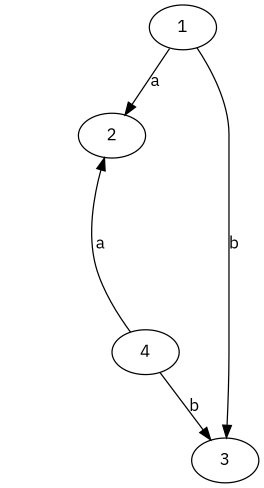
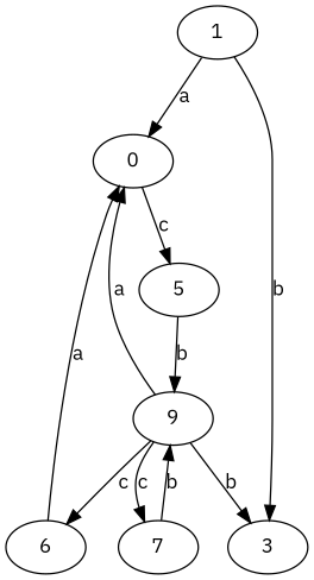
  strict digraph {
    fontname="IBM Plex Sans"
    node [fontname="IBM Plex Sans"]
    edge [fontname="IBM Plex Sans"]
-   0 [label=2]
-   4
+   0
+   5
+   4 [label=9]
    1
    3
+   6
+   7
+   0 -> 5 [label=c]
+   5 -> 4 [label=b]
    4 -> 0 [label=a]
    4 -> 3 [label=b]
+   4 -> 6 [label=c]
+   4 -> 7 [label=c]
    1 -> 0 [label=a]
    1 -> 3 [label=b]
+   6 -> 0 [label=a]
+   7 -> 4 [label=b]
  }
